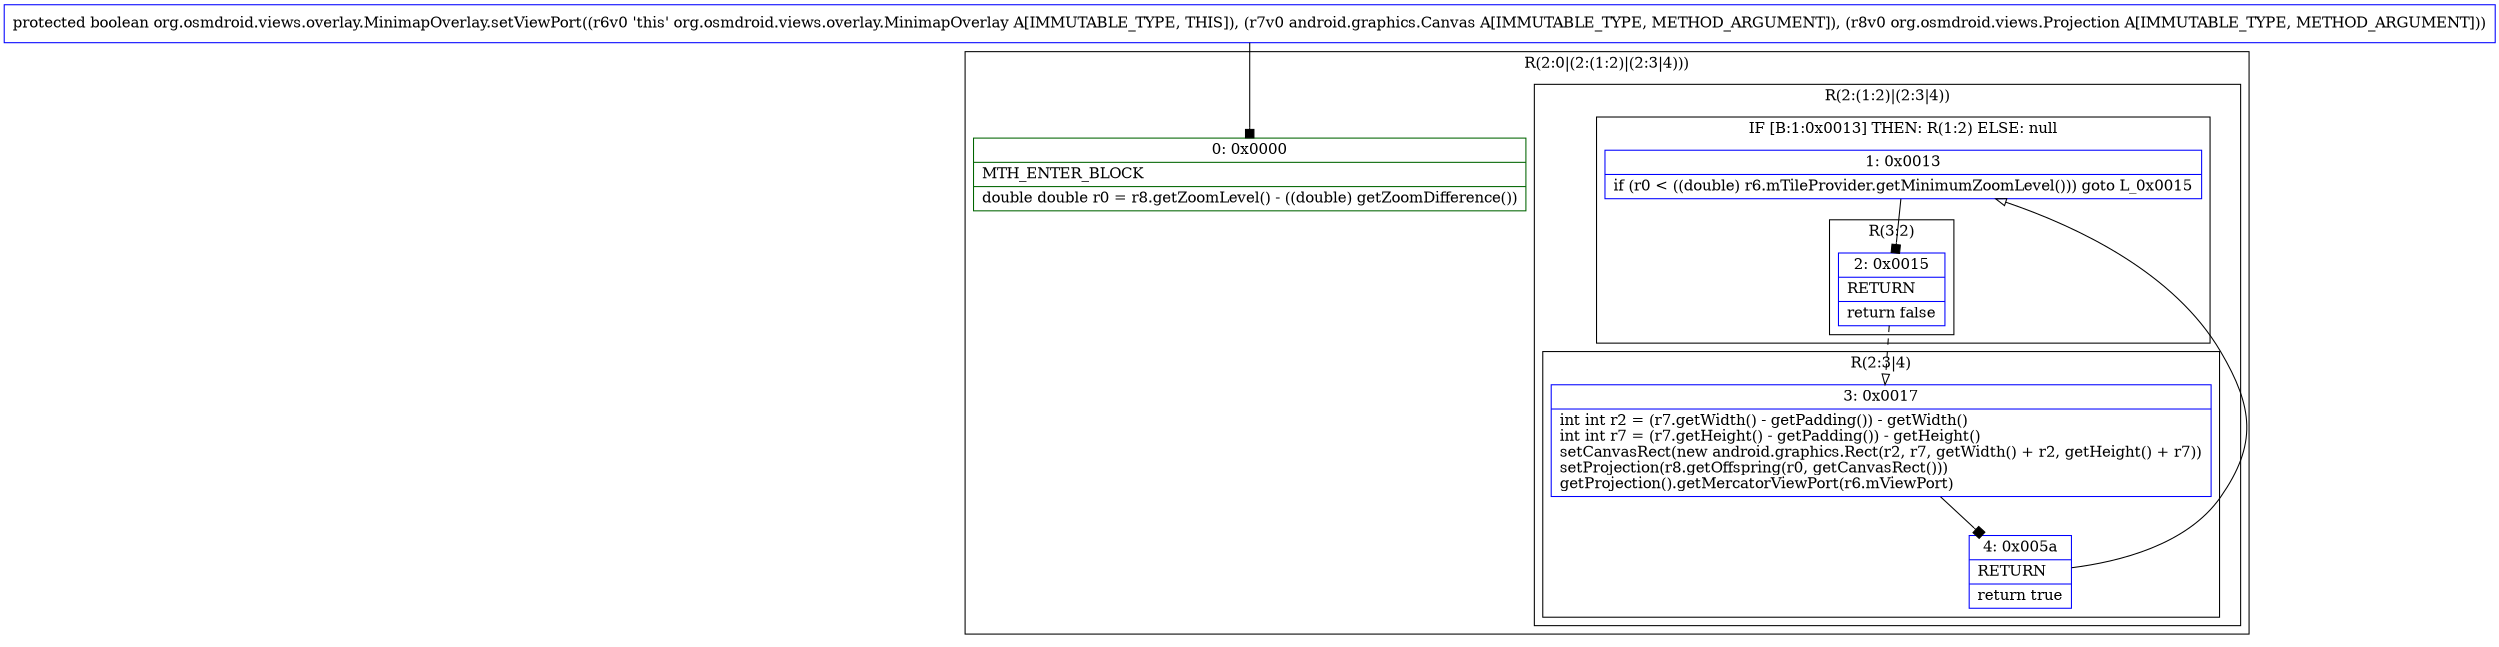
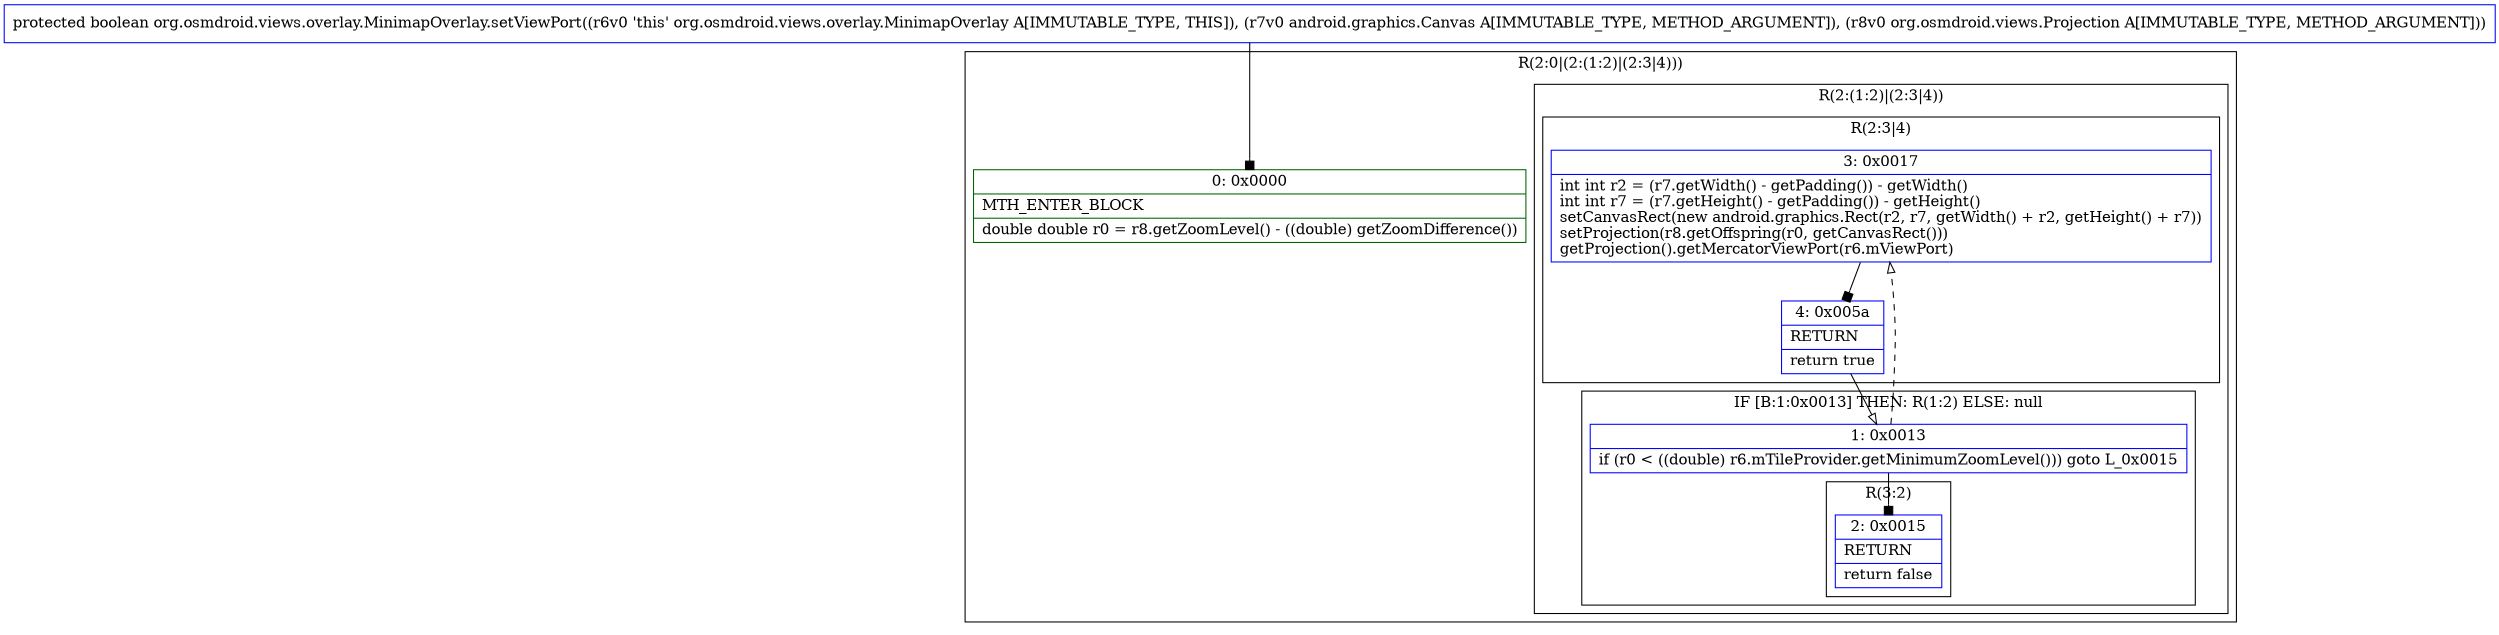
  digraph {
    node [color=blue shape=record]
    edge [arrowhead=box]
    n1 [label="{2\:\ 0x0015|RETURN\l|return false\l}"]
    n2 [label="{1\:\ 0x0013|if (r0 \< ((double) r6.mTileProvider.getMinimumZoomLevel())) goto L_0x0015\l}"]
    n3 [label="{3\:\ 0x0017|int int r2 = (r7.getWidth() \- getPadding()) \- getWidth()\lint int r7 = (r7.getHeight() \- getPadding()) \- getHeight()\lsetCanvasRect(new android.graphics.Rect(r2, r7, getWidth() + r2, getHeight() + r7))\lsetProjection(r8.getOffspring(r0, getCanvasRect()))\lgetProjection().getMercatorViewPort(r6.mViewPort)\l}"]
    n4 [label="{4\:\ 0x005a|RETURN\l|return true\l}"]
    n5 [color=darkgreen label="{0\:\ 0x0000|MTH_ENTER_BLOCK\l|double double r0 = r8.getZoomLevel() \- ((double) getZoomDifference())\l}"]
    n6 [label="{protected boolean org.osmdroid.views.overlay.MinimapOverlay.setViewPort((r6v0 'this' org.osmdroid.views.overlay.MinimapOverlay A[IMMUTABLE_TYPE, THIS]), (r7v0 android.graphics.Canvas A[IMMUTABLE_TYPE, METHOD_ARGUMENT]), (r8v0 org.osmdroid.views.Projection A[IMMUTABLE_TYPE, METHOD_ARGUMENT])) }"]
    subgraph cluster_1 {
      label="R(2:0|(2:(1:2)|(2:3|4)))"
      n5
      subgraph cluster_2 {
        label="R(2:(1:2)|(2:3|4))"
        subgraph cluster_3 {
          label="IF [B:1:0x0013] THEN: R(1:2) ELSE: null"
          n2
          subgraph cluster_4 {
            label="R(3:2)"
            n1
          }
        }
        subgraph cluster_5 {
          label="R(2:3|4)"
          n3
          n4
        }
      }
    }
    n2 -> n1
-   n1 -> n3 [arrowhead=onormal style=dashed]
+   n2 -> n3 [arrowhead=onormal style=dashed]
    n3 -> n4
    n4 -> n2 [arrowhead=onormal]
    n6 -> n5
  }
